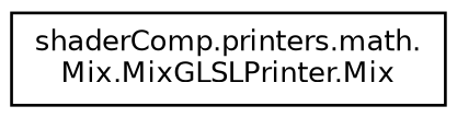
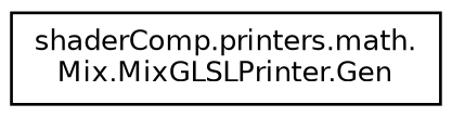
  digraph {
    rankdir=LR
-   n1 [color=black fillcolor=white fontname=Helvetica fontsize=10 height=0.2 label="shaderComp.printers.math.\lMix.MixGLSLPrinter.Mix" shape=record style=filled width=0.4]
+   n1 [color=black fillcolor=white fontname=Helvetica fontsize=10 height=0.2 label="shaderComp.printers.math.\lMix.MixGLSLPrinter.Gen" shape=record style=filled width=0.4]
  }
